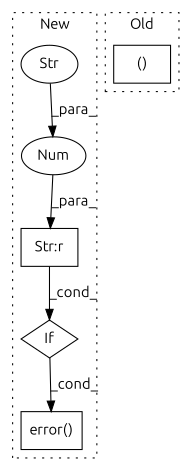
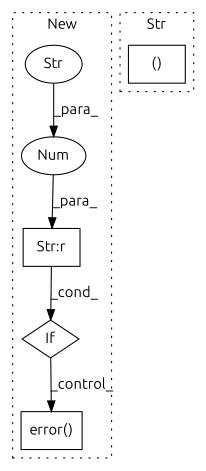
  digraph {
    fontname=Ubuntu
    node [fontname=Ubuntu shape=box]
    edge [fontname=Ubuntu]
    n1 [a=75 l="13,1" label="error()" s="3283,3349"]
    n2 [a=66 l=53 label=Str s=3296 shape=ellipse]
    n3 [a=96 l=3 label=If s=3221 shape=diamond]
    n4 [a=40 l=25 label="Str:r" s=3224]
    n5 [a=76 l=1 label=Num s=3248 shape=ellipse]
    n6 [a=54 l=8 label="()" s=3187]
    subgraph cluster_1 {
      label=New
      style=dotted
      n1
      n2
      n3
      n4
      n5
    }
    subgraph cluster_2 {
-     label=Old
+     label=Str
      style=dotted
      n6
    }
    n2 -> n5 [label=_para_]
-   n3 -> n1 [label=_cond_]
+   n3 -> n1 [label=_control_]
    n4 -> n3 [label=_cond_]
    n5 -> n4 [label=_para_]
  }
